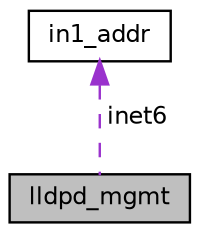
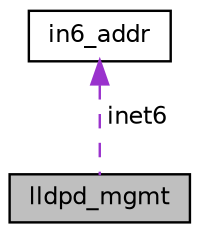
  digraph {
    node [color=black fontname=Helvetica fontsize=10 shape=record style=filled]
    n1 [fillcolor=grey75 fontcolor=black height=0.2 label=lldpd_mgmt width=0.4]
-   n2 [fillcolor=white height=0.2 label=in1_addr width=0.4]
+   n2 [fillcolor=white height=0.2 label=in6_addr width=0.4]
    n2 -> n1 [color=darkorchid3 dir=back fontname=Helvetica fontsize=10 label=" inet6" labelfontname=Helvetica labelfontsize=10 style=dashed]
  }
